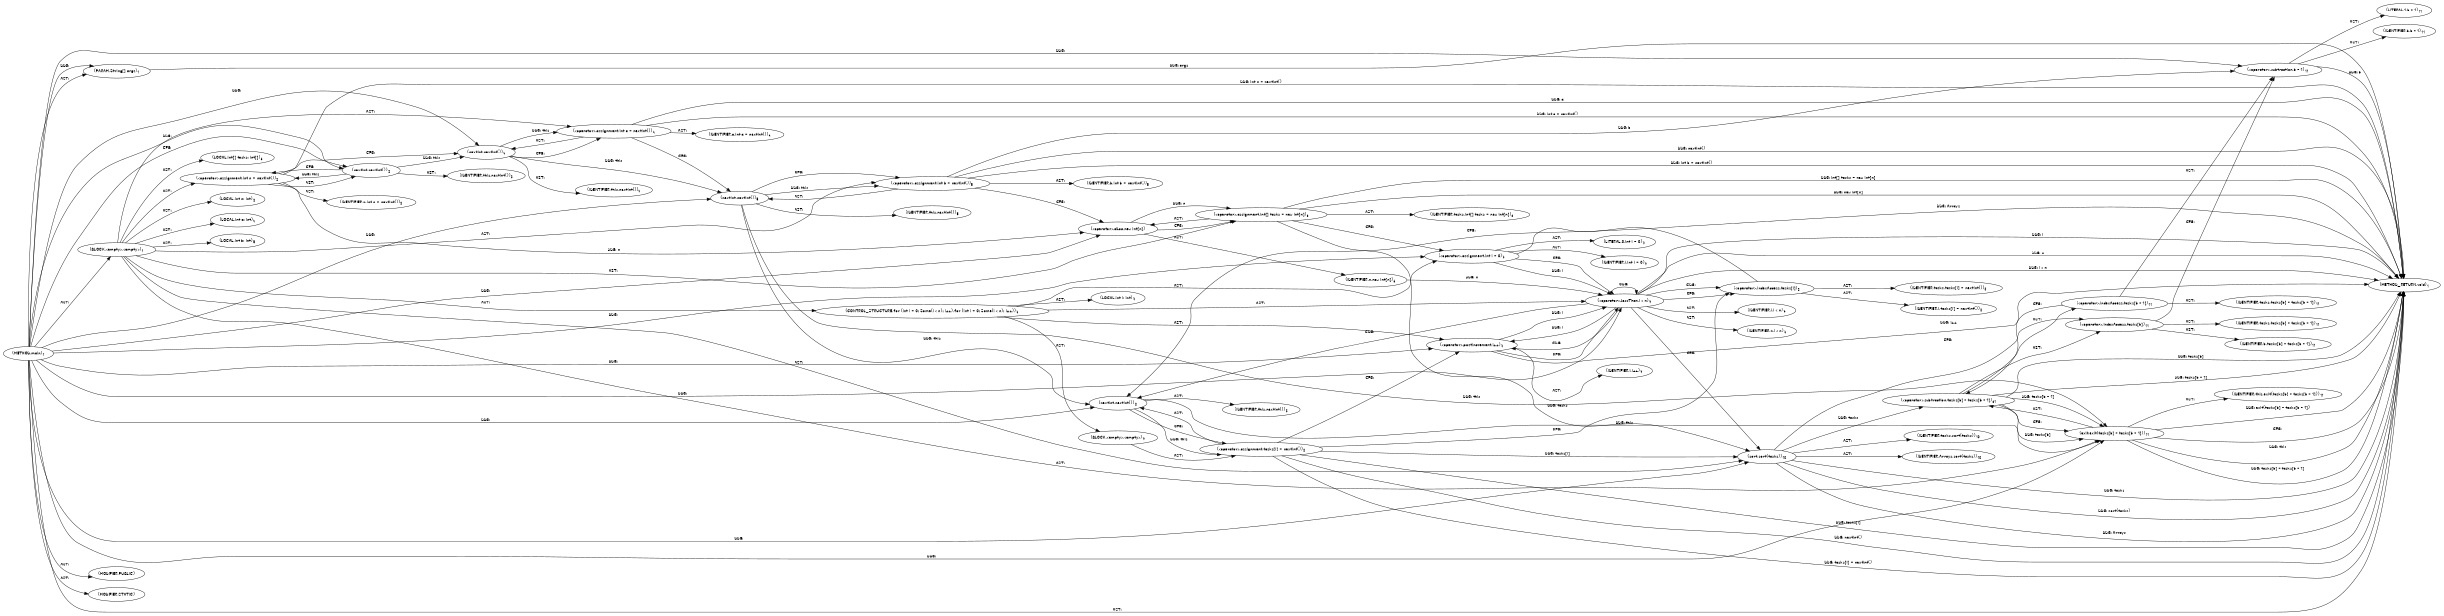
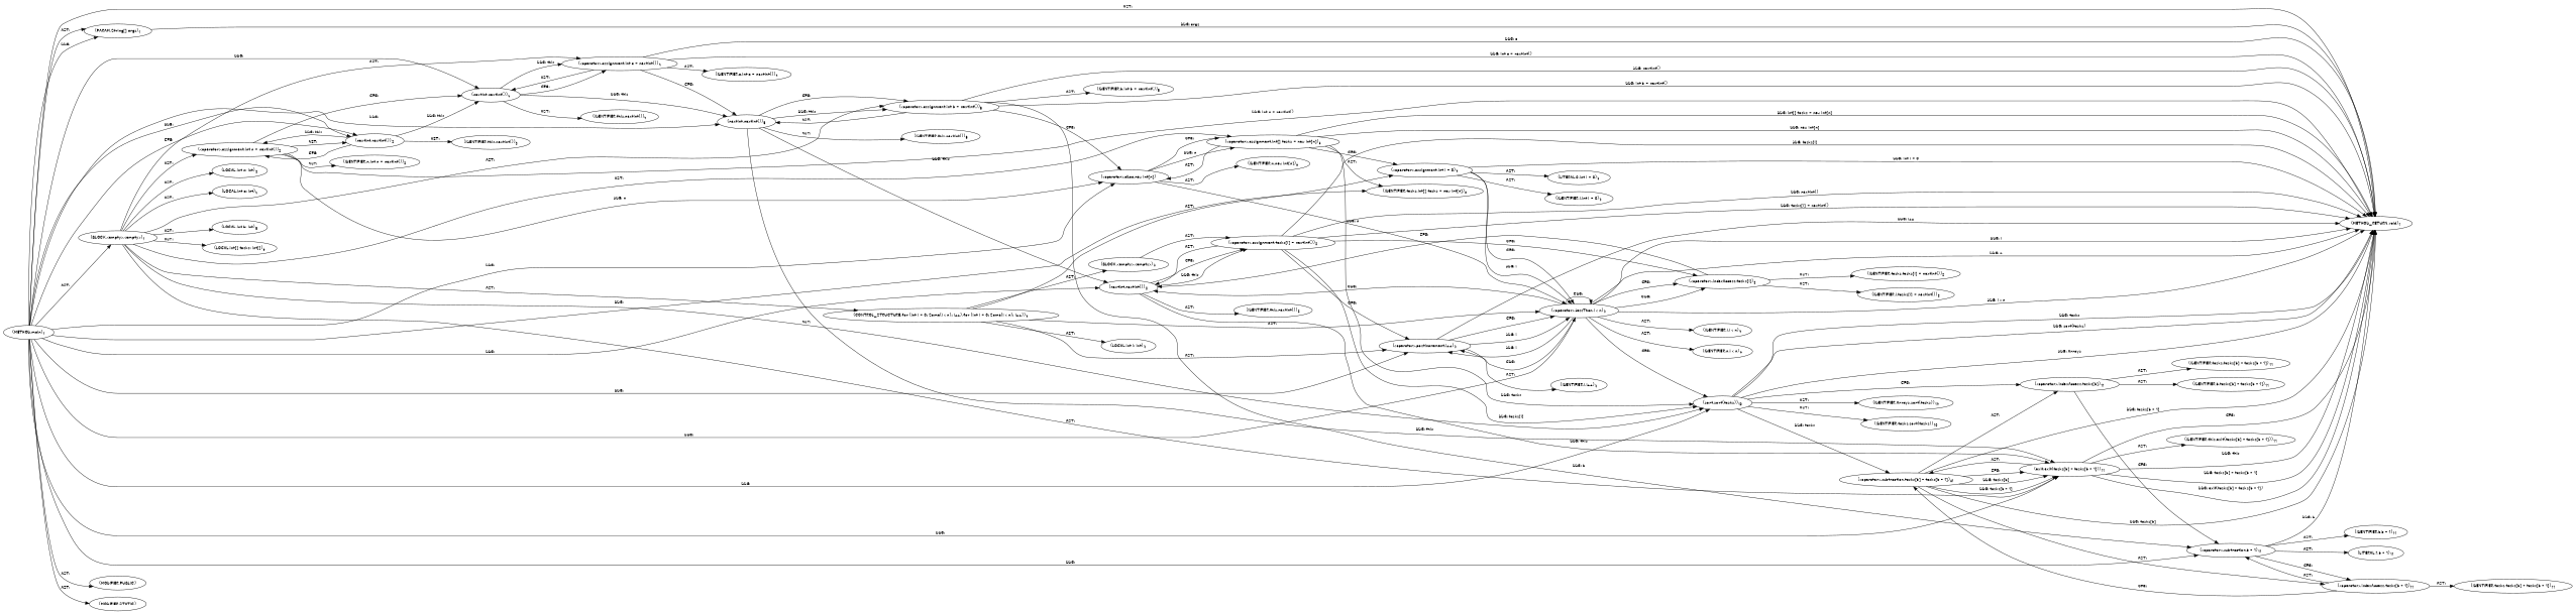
  digraph {
    fontname="Patrick Hand"
    rankdir=LR
    node [fontname="Patrick Hand"]
    edge [fontname="Patrick Hand"]
    n1 [label=<(METHOD,main)<SUB>1</SUB>>]
    n2 [label=<(PARAM,String[] args)<SUB>1</SUB>>]
    n3 [label=<(BLOCK,&lt;empty&gt;,&lt;empty&gt;)<SUB>1</SUB>>]
    n4 [label=<(nextInt,nextInt())<SUB>3</SUB>>]
    n5 [label=<(nextInt,nextInt())<SUB>4</SUB>>]
    n6 [label=<(nextInt,nextInt())<SUB>5</SUB>>]
    n7 [label=<(&lt;operator&gt;.alloc,new int[n])>]
    n8 [label=<(&lt;operator&gt;.assignment,int i = 0)<SUB>7</SUB>>]
    n9 [label=<(&lt;operator&gt;.lessThan,i &lt; n)<SUB>7</SUB>>]
    n10 [label=<(&lt;operator&gt;.postIncrement,i++)<SUB>7</SUB>>]
    n11 [label=<(nextInt,nextInt())<SUB>8</SUB>>]
    n12 [label=<(sort,sort(tasks))<SUB>10</SUB>>]
    n13 [label=<(exit,exit(tasks[b] - tasks[b - 1]))<SUB>11</SUB>>]
    n14 [label=<(&lt;operator&gt;.subtraction,b - 1)<SUB>11</SUB>>]
    n15 [label=<(MODIFIER,PUBLIC)>]
    n16 [label=<(MODIFIER,STATIC)>]
    n17 [label=<(METHOD_RETURN,void)<SUB>1</SUB>>]
    n18 [label=<(LOCAL,int n: int)<SUB>3</SUB>>]
    n19 [label=<(&lt;operator&gt;.assignment,int n = nextInt())<SUB>3</SUB>>]
    n20 [label=<(LOCAL,int a: int)<SUB>4</SUB>>]
    n21 [label=<(&lt;operator&gt;.assignment,int a = nextInt())<SUB>4</SUB>>]
    n22 [label=<(LOCAL,int b: int)<SUB>5</SUB>>]
    n23 [label=<(&lt;operator&gt;.assignment,int b = nextInt())<SUB>5</SUB>>]
    n24 [label=<(LOCAL,int[] tasks: int[])<SUB>6</SUB>>]
    n25 [label=<(&lt;operator&gt;.assignment,int[] tasks = new int[n])<SUB>6</SUB>>]
    n26 [label=<(CONTROL_STRUCTURE,for (int i = 0; Some(i &lt; n); i++),for (int i = 0; Some(i &lt; n); i++))<SUB>7</SUB>>]
    n27 [label=<(IDENTIFIER,this,nextInt())<SUB>3</SUB>>]
    n28 [label=<(IDENTIFIER,this,nextInt())<SUB>4</SUB>>]
    n29 [label=<(IDENTIFIER,this,nextInt())<SUB>5</SUB>>]
    n30 [label=<(IDENTIFIER,n,new int[n])<SUB>6</SUB>>]
    n31 [label=<(IDENTIFIER,i,int i = 0)<SUB>7</SUB>>]
    n32 [label=<(LITERAL,0,int i = 0)<SUB>7</SUB>>]
    n33 [label=<(IDENTIFIER,i,i &lt; n)<SUB>7</SUB>>]
    n34 [label=<(IDENTIFIER,n,i &lt; n)<SUB>7</SUB>>]
    n35 [label=<(&lt;operator&gt;.indexAccess,tasks[i])<SUB>8</SUB>>]
    n36 [label=<(IDENTIFIER,i,i++)<SUB>7</SUB>>]
    n37 [label=<(&lt;operator&gt;.assignment,tasks[i] = nextInt())<SUB>8</SUB>>]
    n38 [label=<(IDENTIFIER,this,nextInt())<SUB>8</SUB>>]
-   n39 [label=<(IDENTIFIER,Arrays,sort(tasks))<SUB>10</SUB>>]
+   n39 [label=<(IDENTIFIER,Arrays,sort(tasks))<SUB>17</SUB>>]
    n40 [label=<(IDENTIFIER,tasks,sort(tasks))<SUB>10</SUB>>]
    n41 [label=<(&lt;operator&gt;.subtraction,tasks[b] - tasks[b - 1])<SUB>61</SUB>>]
    n42 [label=<(&lt;operator&gt;.indexAccess,tasks[b])<SUB>11</SUB>>]
    n43 [label=<(IDENTIFIER,this,exit(tasks[b] - tasks[b - 1]))<SUB>11</SUB>>]
    n44 [label=<(&lt;operator&gt;.indexAccess,tasks[b - 1])<SUB>11</SUB>>]
    n45 [label=<(IDENTIFIER,b,b - 1)<SUB>11</SUB>>]
    n46 [label=<(LITERAL,1,b - 1)<SUB>11</SUB>>]
    n47 [label=<(IDENTIFIER,n,int n = nextInt())<SUB>3</SUB>>]
    n48 [label=<(IDENTIFIER,a,int a = nextInt())<SUB>4</SUB>>]
    n49 [label=<(IDENTIFIER,b,int b = nextInt())<SUB>5</SUB>>]
    n50 [label=<(IDENTIFIER,tasks,int[] tasks = new int[n])<SUB>6</SUB>>]
    n51 [label=<(LOCAL,int i: int)<SUB>7</SUB>>]
    n52 [label=<(BLOCK,&lt;empty&gt;,&lt;empty&gt;)<SUB>7</SUB>>]
    n53 [label=<(IDENTIFIER,tasks,tasks[i] = nextInt())<SUB>8</SUB>>]
    n54 [label=<(IDENTIFIER,i,tasks[i] = nextInt())<SUB>8</SUB>>]
    n55 [label=<(IDENTIFIER,tasks,tasks[b] - tasks[b - 1])<SUB>11</SUB>>]
    n56 [label=<(IDENTIFIER,b,tasks[b] - tasks[b - 1])<SUB>11</SUB>>]
    n57 [label=<(IDENTIFIER,tasks,tasks[b] - tasks[b - 1])<SUB>11</SUB>>]
    n1 -> n2 [label="AST: "]
    n1 -> n2 [label="DDG: "]
    n1 -> n3 [label="AST: "]
    n1 -> n4 [label="CFG: "]
    n1 -> n4 [label="DDG: "]
    n1 -> n5 [label="DDG: "]
    n1 -> n6 [label="DDG: "]
    n1 -> n7 [label="DDG: "]
-   n1 -> n8 [label="DDG: "]
+   n1 -> n50 [label="DDG: "]
    n1 -> n9 [label="DDG: "]
    n1 -> n10 [label="DDG: "]
    n1 -> n11 [label="DDG: "]
    n1 -> n12 [label="DDG: "]
    n1 -> n13 [label="DDG: "]
    n1 -> n14 [label="DDG: "]
    n1 -> n15 [label="AST: "]
    n1 -> n16 [label="AST: "]
    n1 -> n17 [label="AST: "]
    n2 -> n17 [label="DDG: args"]
    n3 -> n12 [label="AST: "]
    n3 -> n13 [label="AST: "]
    n3 -> n18 [label="AST: "]
    n3 -> n19 [label="AST: "]
    n3 -> n20 [label="AST: "]
    n3 -> n21 [label="AST: "]
    n3 -> n22 [label="AST: "]
    n3 -> n23 [label="AST: "]
    n3 -> n24 [label="AST: "]
    n3 -> n25 [label="AST: "]
    n3 -> n26 [label="AST: "]
    n4 -> n5 [label="DDG: this"]
    n4 -> n19 [label="CFG: "]
    n4 -> n19 [label="DDG: this"]
    n4 -> n27 [label="AST: "]
    n5 -> n6 [label="DDG: this"]
    n5 -> n21 [label="CFG: "]
    n5 -> n21 [label="DDG: this"]
    n5 -> n28 [label="AST: "]
    n6 -> n11 [label="DDG: this"]
    n6 -> n13 [label="DDG: this"]
    n6 -> n23 [label="CFG: "]
    n6 -> n23 [label="DDG: this"]
    n6 -> n29 [label="AST: "]
-   n30 -> n9 [label="DDG: n"]
+   n7 -> n9 [label="DDG: n"]
    n7 -> n25 [label="CFG: "]
    n7 -> n25 [label="DDG: n"]
    n7 -> n30 [label="AST: "]
    n8 -> n9 [label="CFG: "]
    n8 -> n9 [label="DDG: i"]
-   n8 -> n17 [label="DDG: Arrays"]
+   n8 -> n17 [label="DDG: int i = 0"]
    n8 -> n31 [label="AST: "]
    n8 -> n32 [label="AST: "]
    n9 -> n9 [label="CDG: "]
    n9 -> n10 [label="DDG: i"]
    n9 -> n10 [label="CDG: "]
    n9 -> n11 [label="CDG: "]
    n9 -> n12 [label="CFG: "]
    n9 -> n17 [label="DDG: i"]
    n9 -> n17 [label="DDG: n"]
    n9 -> n17 [label="DDG: i &lt; n"]
    n9 -> n33 [label="AST: "]
    n9 -> n34 [label="AST: "]
    n9 -> n35 [label="CFG: "]
    n9 -> n35 [label="CDG: "]
    n10 -> n9 [label="CFG: "]
    n10 -> n9 [label="DDG: i"]
    n10 -> n17 [label="DDG: i++"]
    n10 -> n36 [label="AST: "]
    n11 -> n13 [label="DDG: this"]
    n11 -> n37 [label="CFG: "]
    n11 -> n37 [label="DDG: this"]
    n11 -> n38 [label="AST: "]
    n12 -> n17 [label="DDG: tasks"]
    n12 -> n17 [label="DDG: sort(tasks)"]
    n12 -> n17 [label="DDG: Arrays"]
    n12 -> n39 [label="AST: "]
    n12 -> n40 [label="AST: "]
    n12 -> n41 [label="DDG: tasks"]
    n12 -> n42 [label="CFG: "]
    n13 -> n17 [label="CFG: "]
    n13 -> n17 [label="DDG: this"]
    n13 -> n17 [label="DDG: tasks[b] - tasks[b - 1]"]
    n13 -> n17 [label="DDG: exit(tasks[b] - tasks[b - 1])"]
    n13 -> n41 [label="AST: "]
    n13 -> n43 [label="AST: "]
    n14 -> n17 [label="DDG: b"]
+   n14 -> n44 [label="CFG: "]
    n14 -> n45 [label="AST: "]
    n14 -> n46 [label="AST: "]
    n19 -> n4 [label="AST: "]
    n19 -> n5 [label="CFG: "]
    n19 -> n7 [label="DDG: n"]
    n19 -> n17 [label="DDG: int n = nextInt()"]
    n19 -> n47 [label="AST: "]
    n21 -> n5 [label="AST: "]
    n21 -> n6 [label="CFG: "]
    n21 -> n17 [label="DDG: a"]
    n21 -> n17 [label="DDG: int a = nextInt()"]
    n21 -> n48 [label="AST: "]
    n23 -> n6 [label="AST: "]
    n23 -> n7 [label="CFG: "]
    n23 -> n14 [label="DDG: b"]
    n23 -> n17 [label="DDG: nextInt()"]
    n23 -> n17 [label="DDG: int b = nextInt()"]
    n23 -> n49 [label="AST: "]
    n25 -> n7 [label="AST: "]
    n25 -> n8 [label="CFG: "]
    n25 -> n12 [label="DDG: tasks"]
    n25 -> n17 [label="DDG: new int[n]"]
    n25 -> n17 [label="DDG: int[] tasks = new int[n]"]
    n25 -> n50 [label="AST: "]
    n26 -> n8 [label="AST: "]
    n26 -> n9 [label="AST: "]
    n26 -> n10 [label="AST: "]
    n26 -> n51 [label="AST: "]
    n26 -> n52 [label="AST: "]
    n35 -> n11 [label="CFG: "]
    n35 -> n53 [label="AST: "]
    n35 -> n54 [label="AST: "]
    n37 -> n10 [label="CFG: "]
    n37 -> n11 [label="AST: "]
    n37 -> n12 [label="DDG: tasks[i]"]
    n37 -> n17 [label="DDG: tasks[i]"]
    n37 -> n17 [label="DDG: nextInt()"]
    n37 -> n17 [label="DDG: tasks[i] = nextInt()"]
    n37 -> n35 [label="CFG: "]
    n41 -> n13 [label="CFG: "]
    n41 -> n13 [label="DDG: tasks[b]"]
    n41 -> n13 [label="DDG: tasks[b - 1]"]
    n41 -> n17 [label="DDG: tasks[b]"]
    n41 -> n17 [label="DDG: tasks[b - 1]"]
    n41 -> n42 [label="AST: "]
    n41 -> n44 [label="AST: "]
    n42 -> n14 [label="CFG: "]
    n42 -> n55 [label="AST: "]
    n42 -> n56 [label="AST: "]
    n44 -> n14 [label="AST: "]
    n44 -> n41 [label="CFG: "]
    n44 -> n57 [label="AST: "]
    n52 -> n37 [label="AST: "]
  }
